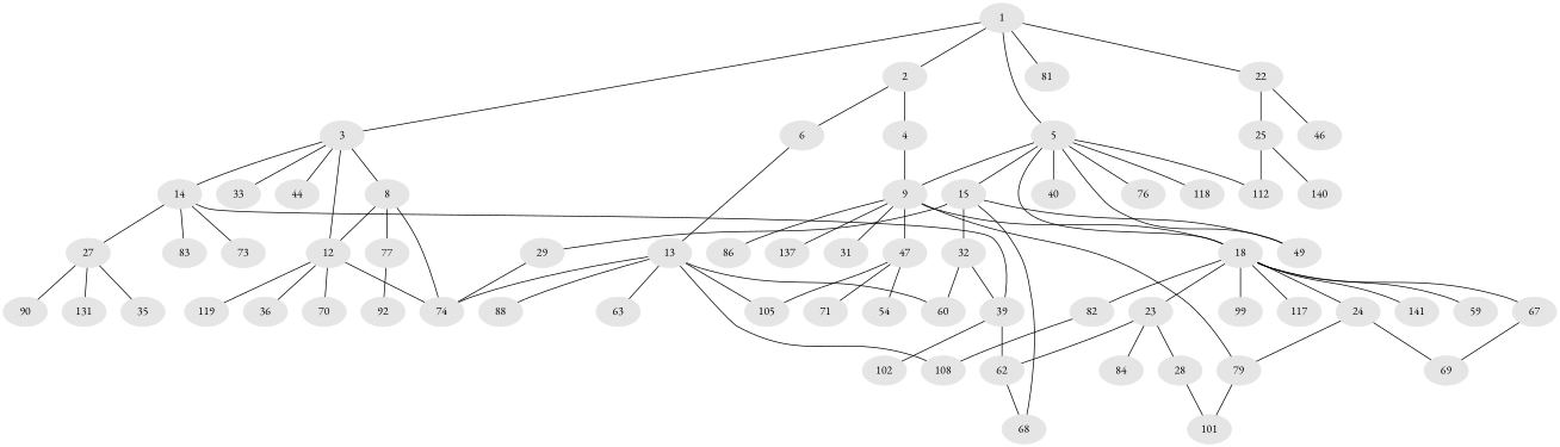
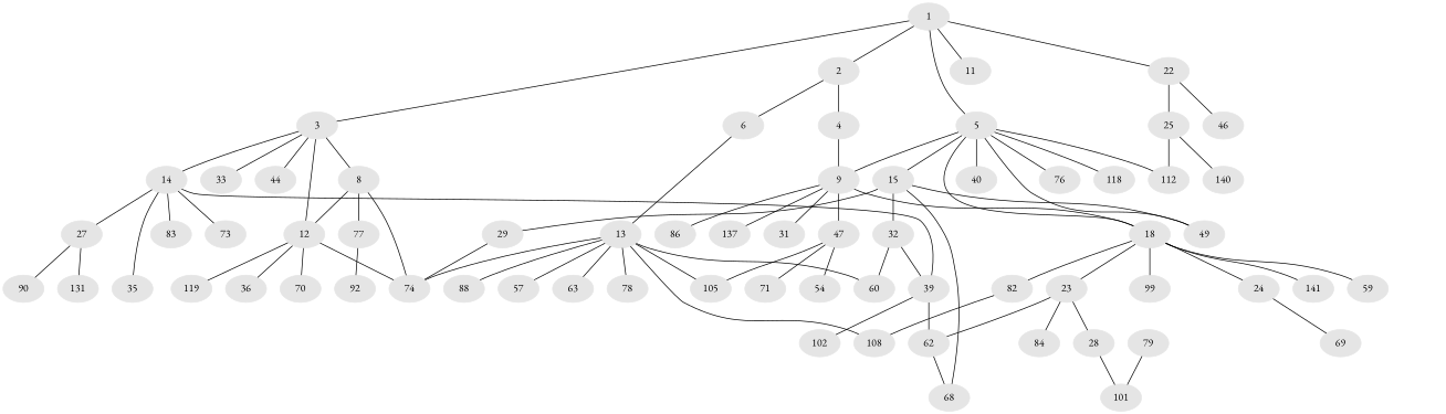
  graph {
    fontname="EB Garamond"
    node [color=gray90 fontname="EB Garamond" style=filled]
    edge [fontname="EB Garamond"]
    2 [super="+65"]
    4
    6
    1
    3 [super="+7"]
    5 [super="+10"]
-   11 [label=81]
+   11
    22
    8
    12 [super="+42+128+121+21+55"]
    14 [super="+16"]
    33
    44
    9 [super="+98+17+19+85"]
    15 [super="+41"]
    18 [super="+50+38+64"]
    40
    49
    76 [super="+133"]
    112
    118
    25 [super="+111+110"]
    46
    13 [super="+26"]
    74 [super="+122+87"]
    77
    36 [super="+45"]
    70
    119
    27
    35
    39 [super="+89+58"]
    73
    83
    31
    47
    79 [super="+96"]
    86
    137
    29 [super="+37+109"]
    32
    68 [super="+107+129+115"]
    23 [super="+81"]
    24 [super="+138+53"]
    59 [super="+97"]
-   67
    82 [super="+126"]
    99
-   117
    141
+   57
    60 [super="+130"]
    63 [super="+104"]
+   78 [super="+114"]
    88
    105
    108
    92
    71
    54
    101 [super="+127+135"]
    90 [super="+113"]
    131
    62
    102
    28 [super="+100"]
    84
    69
    140
    2 -- 4
    2 -- 6
    4 -- 9
    6 -- 13
    1 -- 2
    1 -- 3
    1 -- 5
    1 -- 11
    1 -- 22
    3 -- 8
    3 -- 12 [weight=2]
    3 -- 14
    3 -- 33
    3 -- 44
    5 -- 9
    5 -- 15
    5 -- 18
    5 -- 40
    5 -- 49
    5 -- 76
    5 -- 112
    5 -- 118
    22 -- 25
    22 -- 46
    8 -- 12
    8 -- 74
    8 -- 77
    12 -- 74
    12 -- 36
    12 -- 70
    12 -- 119
    14 -- 27
-   27 -- 35
+   14 -- 35
    14 -- 39
    14 -- 73
    14 -- 83
    9 -- 18 [weight=2]
    9 -- 31
    9 -- 47
-   9 -- 79
    9 -- 86
    9 -- 137
    15 -- 49
    15 -- 29
    15 -- 32
    15 -- 68
    18 -- 23
    18 -- 24
    18 -- 59
-   18 -- 67
    18 -- 82
    18 -- 99
-   18 -- 117
    18 -- 141
    25 -- 112
    25 -- 140
    13 -- 74
+   13 -- 57
    13 -- 60
    13 -- 63
+   13 -- 78
    13 -- 88
    13 -- 105
    13 -- 108
    77 -- 92
    27 -- 90
    27 -- 131
    39 -- 62
    39 -- 102
    47 -- 105
    47 -- 71
    47 -- 54
    79 -- 101
    29 -- 74
    32 -- 39
    32 -- 60
    23 -- 62
    23 -- 28
    23 -- 84
-   24 -- 79
    24 -- 69
-   67 -- 69
    82 -- 108
    62 -- 68
    28 -- 101
  }
